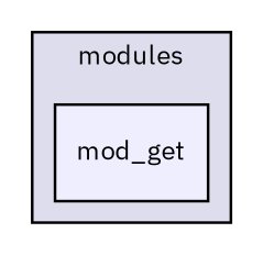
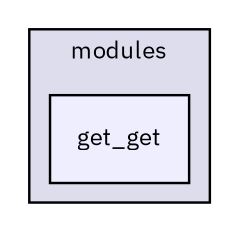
  digraph {
    compound=true
    fontname="IBM Plex Sans"
-   n1 [fillcolor="#eeeeff" fontname="IBM Plex Sans" fontsize=10 label=mod_get pencolor=black shape=box style=filled]
+   n1 [fillcolor="#eeeeff" fontname="IBM Plex Sans" fontsize=10 label=get_get pencolor=black shape=box style=filled]
    subgraph cluster_1 {
      bgcolor="#ddddee"
      fontsize=10
      label=modules
      pencolor=black
      n1
    }
  }
